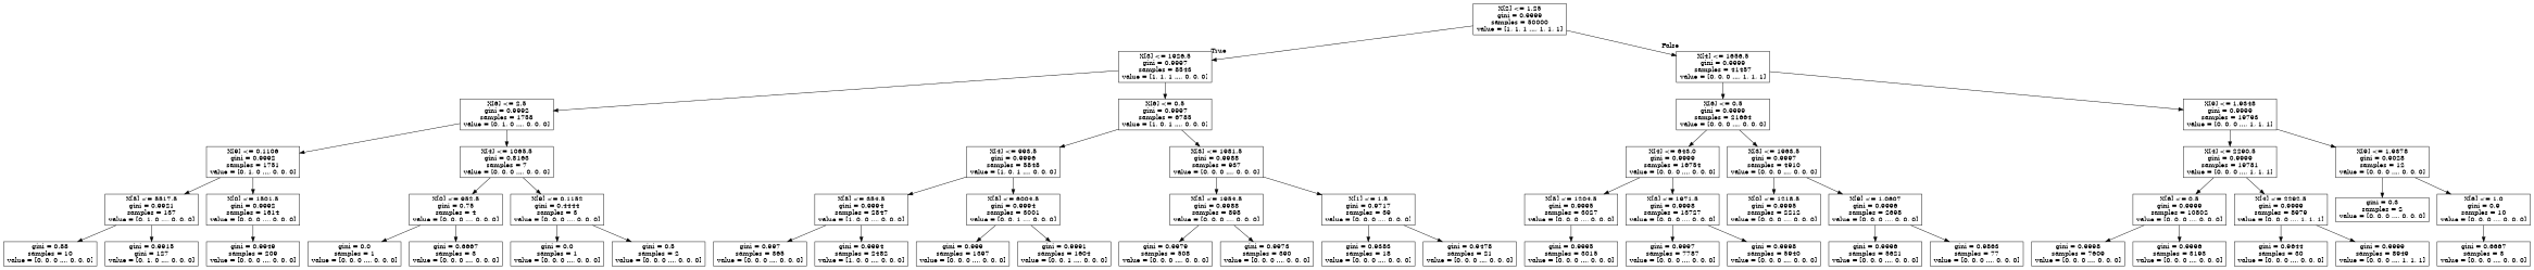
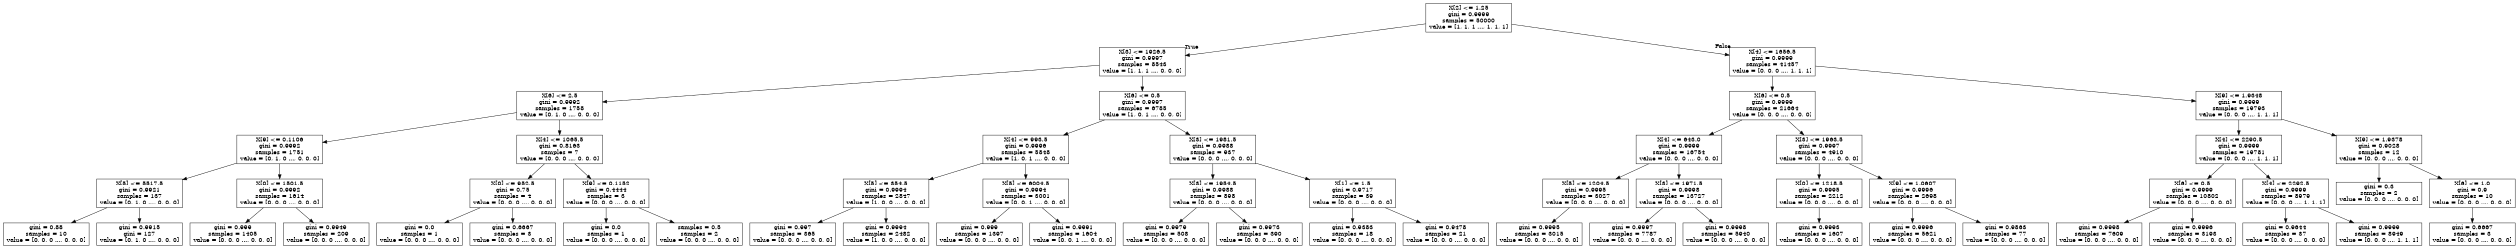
  digraph {
    node [shape=box]
    n1 [label="X[2] <= 1.25\ngini = 0.9999\nsamples = 50000\nvalue = [1, 1, 1 ..., 1, 1, 1]"]
    n2 [label="X[3] <= 1926.5\ngini = 0.9997\nsamples = 8543\nvalue = [1, 1, 1 ..., 0, 0, 0]"]
    n3 [label="X[4] <= 1656.5\ngini = 0.9999\nsamples = 41457\nvalue = [0, 0, 0 ..., 1, 1, 1]"]
    n4 [label="X[6] <= 2.5\ngini = 0.9992\nsamples = 1758\nvalue = [0, 1, 0 ..., 0, 0, 0]"]
    n5 [label="X[6] <= 0.5\ngini = 0.9997\nsamples = 6785\nvalue = [1, 0, 1 ..., 0, 0, 0]"]
    n6 [label="X[6] <= 0.5\ngini = 0.9999\nsamples = 21664\nvalue = [0, 0, 0 ..., 0, 0, 0]"]
    n7 [label="X[9] <= 1.9348\ngini = 0.9999\nsamples = 19793\nvalue = [0, 0, 0 ..., 1, 1, 1]"]
    n8 [label="X[9] <= 0.1106\ngini = 0.9992\nsamples = 1751\nvalue = [0, 1, 0 ..., 0, 0, 0]"]
    n9 [label="X[4] <= 1065.5\ngini = 0.8163\nsamples = 7\nvalue = [0, 0, 0 ..., 0, 0, 0]"]
    n10 [label="X[4] <= 993.5\ngini = 0.9996\nsamples = 5848\nvalue = [1, 0, 1 ..., 0, 0, 0]"]
    n11 [label="X[3] <= 1981.5\ngini = 0.9988\nsamples = 937\nvalue = [0, 0, 0 ..., 0, 0, 0]"]
    n12 [label="X[5] <= 5517.5\ngini = 0.9921\nsamples = 137\nvalue = [0, 1, 0 ..., 0, 0, 0]"]
    n13 [label="X[0] <= 1501.5\ngini = 0.9992\nsamples = 1614\nvalue = [0, 0, 0 ..., 0, 0, 0]"]
    n14 [label="X[0] <= 952.5\ngini = 0.75\nsamples = 4\nvalue = [0, 0, 0 ..., 0, 0, 0]"]
    n15 [label="X[9] <= 0.1152\ngini = 0.4444\nsamples = 3\nvalue = [0, 0, 0 ..., 0, 0, 0]"]
    n16 [label="gini = 0.88\nsamples = 10\nvalue = [0, 0, 0 ..., 0, 0, 0]"]
    n17 [label="gini = 0.9915\ngini = 127\nvalue = [0, 1, 0 ..., 0, 0, 0]"]
+   n18 [label="gini = 0.999\nsamples = 1405\nvalue = [0, 0, 0 ..., 0, 0, 0]"]
    n19 [label="gini = 0.9949\nsamples = 209\nvalue = [0, 0, 0 ..., 0, 0, 0]"]
    n20 [label="gini = 0.0\nsamples = 1\nvalue = [0, 0, 0 ..., 0, 0, 0]"]
    n21 [label="gini = 0.6667\nsamples = 3\nvalue = [0, 0, 0 ..., 0, 0, 0]"]
    n22 [label="gini = 0.0\nsamples = 1\nvalue = [0, 0, 0 ..., 0, 0, 0]"]
-   n23 [label="gini = 0.5\nsamples = 2\nvalue = [0, 0, 0 ..., 0, 0, 0]"]
+   n23 [label="samples = 0.5\nsamples = 2\nvalue = [0, 0, 0 ..., 0, 0, 0]"]
    n24 [label="X[5] <= 354.5\ngini = 0.9994\nsamples = 2847\nvalue = [1, 0, 0 ..., 0, 0, 0]"]
    n25 [label="X[5] <= 6004.5\ngini = 0.9994\nsamples = 3001\nvalue = [0, 0, 1 ..., 0, 0, 0]"]
    n26 [label="X[3] <= 1954.5\ngini = 0.9988\nsamples = 898\nvalue = [0, 0, 0 ..., 0, 0, 0]"]
    n27 [label="X[1] <= 1.5\ngini = 0.9717\nsamples = 39\nvalue = [0, 0, 0 ..., 0, 0, 0]"]
    n28 [label="gini = 0.997\nsamples = 365\nvalue = [0, 0, 0 ..., 0, 0, 0]"]
    n29 [label="gini = 0.9994\nsamples = 2482\nvalue = [1, 0, 0 ..., 0, 0, 0]"]
    n30 [label="gini = 0.999\nsamples = 1397\nvalue = [0, 0, 0 ..., 0, 0, 0]"]
    n31 [label="gini = 0.9991\nsamples = 1604\nvalue = [0, 0, 1 ..., 0, 0, 0]"]
    n32 [label="gini = 0.9979\nsamples = 508\nvalue = [0, 0, 0 ..., 0, 0, 0]"]
    n33 [label="gini = 0.9973\nsamples = 390\nvalue = [0, 0, 0 ..., 0, 0, 0]"]
    n34 [label="gini = 0.9383\nsamples = 18\nvalue = [0, 0, 0 ..., 0, 0, 0]"]
    n35 [label="gini = 0.9478\nsamples = 21\nvalue = [0, 0, 0 ..., 0, 0, 0]"]
    n36 [label="X[4] <= 643.0\ngini = 0.9999\nsamples = 16754\nvalue = [0, 0, 0 ..., 0, 0, 0]"]
    n37 [label="X[3] <= 1963.5\ngini = 0.9997\nsamples = 4910\nvalue = [0, 0, 0 ..., 0, 0, 0]"]
    n38 [label="X[4] <= 2290.5\ngini = 0.9999\nsamples = 19781\nvalue = [0, 0, 0 ..., 1, 1, 1]"]
    n39 [label="X[9] <= 1.9378\ngini = 0.9028\nsamples = 12\nvalue = [0, 0, 0 ..., 0, 0, 0]"]
    n40 [label="X[5] <= 1204.5\ngini = 0.9995\nsamples = 3027\nvalue = [0, 0, 0 ..., 0, 0, 0]"]
    n41 [label="X[3] <= 1971.5\ngini = 0.9998\nsamples = 13727\nvalue = [0, 0, 0 ..., 0, 0, 0]"]
    n42 [label="X[0] <= 1218.5\ngini = 0.9995\nsamples = 2212\nvalue = [0, 0, 0 ..., 0, 0, 0]"]
    n43 [label="X[9] <= 1.0607\ngini = 0.9996\nsamples = 2698\nvalue = [0, 0, 0 ..., 0, 0, 0]"]
    n44 [label="gini = 0.9995\nsamples = 3015\nvalue = [0, 0, 0 ..., 0, 0, 0]"]
    n45 [label="gini = 0.9997\nsamples = 7787\nvalue = [0, 0, 0 ..., 0, 0, 0]"]
    n46 [label="gini = 0.9998\nsamples = 5940\nvalue = [0, 0, 0 ..., 0, 0, 0]"]
+   n47 [label="gini = 0.9993\nsamples = 1607\nvalue = [0, 0, 0 ..., 0, 0, 0]"]
    n48 [label="gini = 0.9996\nsamples = 5621\nvalue = [0, 0, 0 ..., 0, 0, 0]"]
    n49 [label="gini = 0.9863\nsamples = 77\nvalue = [0, 0, 0 ..., 0, 0, 0]"]
    n50 [label="X[6] <= 0.5\ngini = 0.9999\nsamples = 10802\nvalue = [0, 0, 0 ..., 0, 0, 0]"]
    n51 [label="X[4] <= 2292.5\ngini = 0.9999\nsamples = 8979\nvalue = [0, 0, 0 ..., 1, 1, 1]"]
    n52 [label="gini = 0.3\nsamples = 2\nvalue = [0, 0, 0 ..., 0, 0, 0]"]
    n53 [label="X[6] <= 1.0\ngini = 0.9\nsamples = 10\nvalue = [0, 0, 0 ..., 0, 0, 0]"]
    n54 [label="gini = 0.9998\nsamples = 7609\nvalue = [0, 0, 0 ..., 0, 0, 0]"]
    n55 [label="gini = 0.9996\nsamples = 3193\nvalue = [0, 0, 0 ..., 0, 0, 0]"]
-   n56 [label="gini = 0.9644\nsamples = 30\nvalue = [0, 0, 0 ..., 0, 0, 0]"]
+   n56 [label="gini = 0.9644\nsamples = 37\nvalue = [0, 0, 0 ..., 0, 0, 0]"]
    n57 [label="gini = 0.9999\nsamples = 8949\nvalue = [0, 0, 0 ..., 1, 1, 1]"]
    n58 [label="gini = 0.6667\nsamples = 3\nvalue = [0, 0, 0 ..., 0, 0, 0]"]
    n1 -> n2 [headlabel=True labelangle=45 labeldistance=2.5]
    n1 -> n3 [headlabel=False labelangle=-45 labeldistance=2.5]
    n2 -> n4
    n2 -> n5
    n3 -> n6
    n3 -> n7
    n4 -> n8
    n4 -> n9
    n5 -> n10
    n5 -> n11
    n6 -> n36
    n6 -> n37
    n7 -> n38
    n7 -> n39
    n8 -> n12
    n8 -> n13
    n9 -> n14
    n9 -> n15
    n10 -> n24
    n10 -> n25
    n11 -> n26
    n11 -> n27
    n12 -> n16
    n12 -> n17
+   n13 -> n18
    n13 -> n19
    n14 -> n20
    n14 -> n21
    n15 -> n22
    n15 -> n23
    n24 -> n28
    n24 -> n29
    n25 -> n30
    n25 -> n31
    n26 -> n32
    n26 -> n33
    n27 -> n34
    n27 -> n35
    n36 -> n40
    n36 -> n41
    n37 -> n42
    n37 -> n43
    n38 -> n50
    n38 -> n51
    n39 -> n52
    n39 -> n53
    n40 -> n44
    n41 -> n45
    n41 -> n46
+   n42 -> n47
    n43 -> n48
    n43 -> n49
    n50 -> n54
    n50 -> n55
    n51 -> n56
    n51 -> n57
    n53 -> n58
  }
